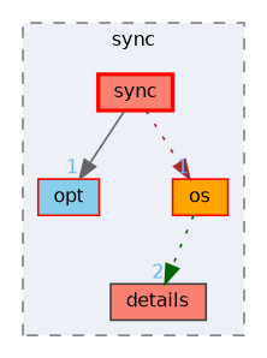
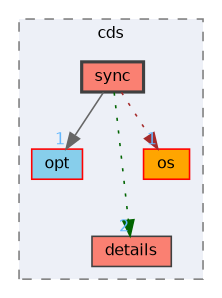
  digraph {
    compound=true
    node [color=red fillcolor=salmon fontname=Helvetica fontsize=10 shape=box style=filled]
    edge [fontcolor=steelblue1 fontname=Helvetica fontsize=10 headlabel=1 labeldistance=1.5 labelfontname=Helvetica labelfontsize=10 style=dotted]
    n1 [fillcolor=skyblue height=0.2 label=opt width=0.4]
    n2 [color=grey25 height=0.2 label=details width=0.4]
    n3 [fillcolor=orange height=0.2 label=os width=0.4]
-   n4 [height=0.2 label=sync style="filled,bold" width=0.4]
+   n4 [color=grey25 height=0.2 label=sync style="filled,bold" width=0.4]
    subgraph cluster_1 {
      bgcolor="#edf0f7"
      fontname=Helvetica
      fontsize=10
-     label=sync
+     label=cds
      pencolor=grey50
      style="filled,dashed"
      n1
      n2
      n3
      n4
    }
    n4 -> n1 [color=gray40 style=solid]
-   n3 -> n2 [color=darkgreen headlabel=2]
+   n4 -> n2 [color=darkgreen headlabel=2]
    n4 -> n3 [color=brown]
  }
